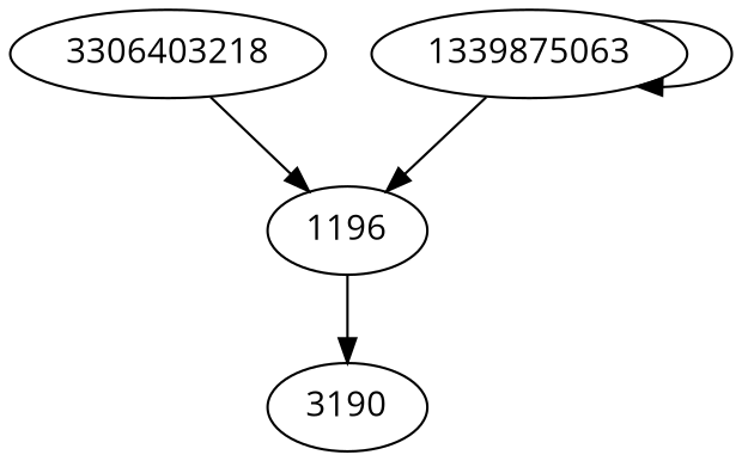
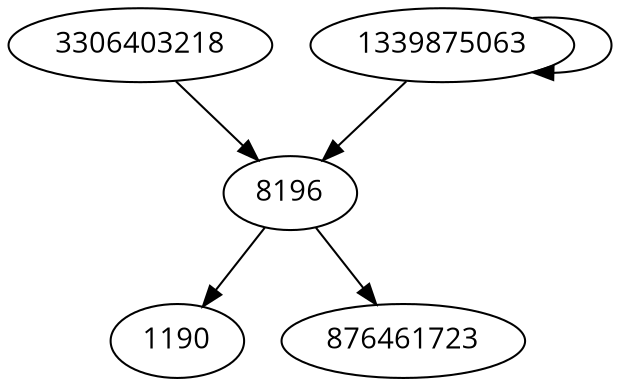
  digraph {
    fontname="Open Sans"
    node [fontname="Open Sans"]
    edge [fontname="Open Sans"]
-   1196
-   1190 [label=3190]
+   1196 [label=8196]
+   1190
+   876461723
    n4 [label=3306403218]
    n5 [label=1339875063]
    1196 -> 1190
+   1196 -> 876461723
    n4 -> 1196
    n5 -> 1196
    n5 -> n5
  }
